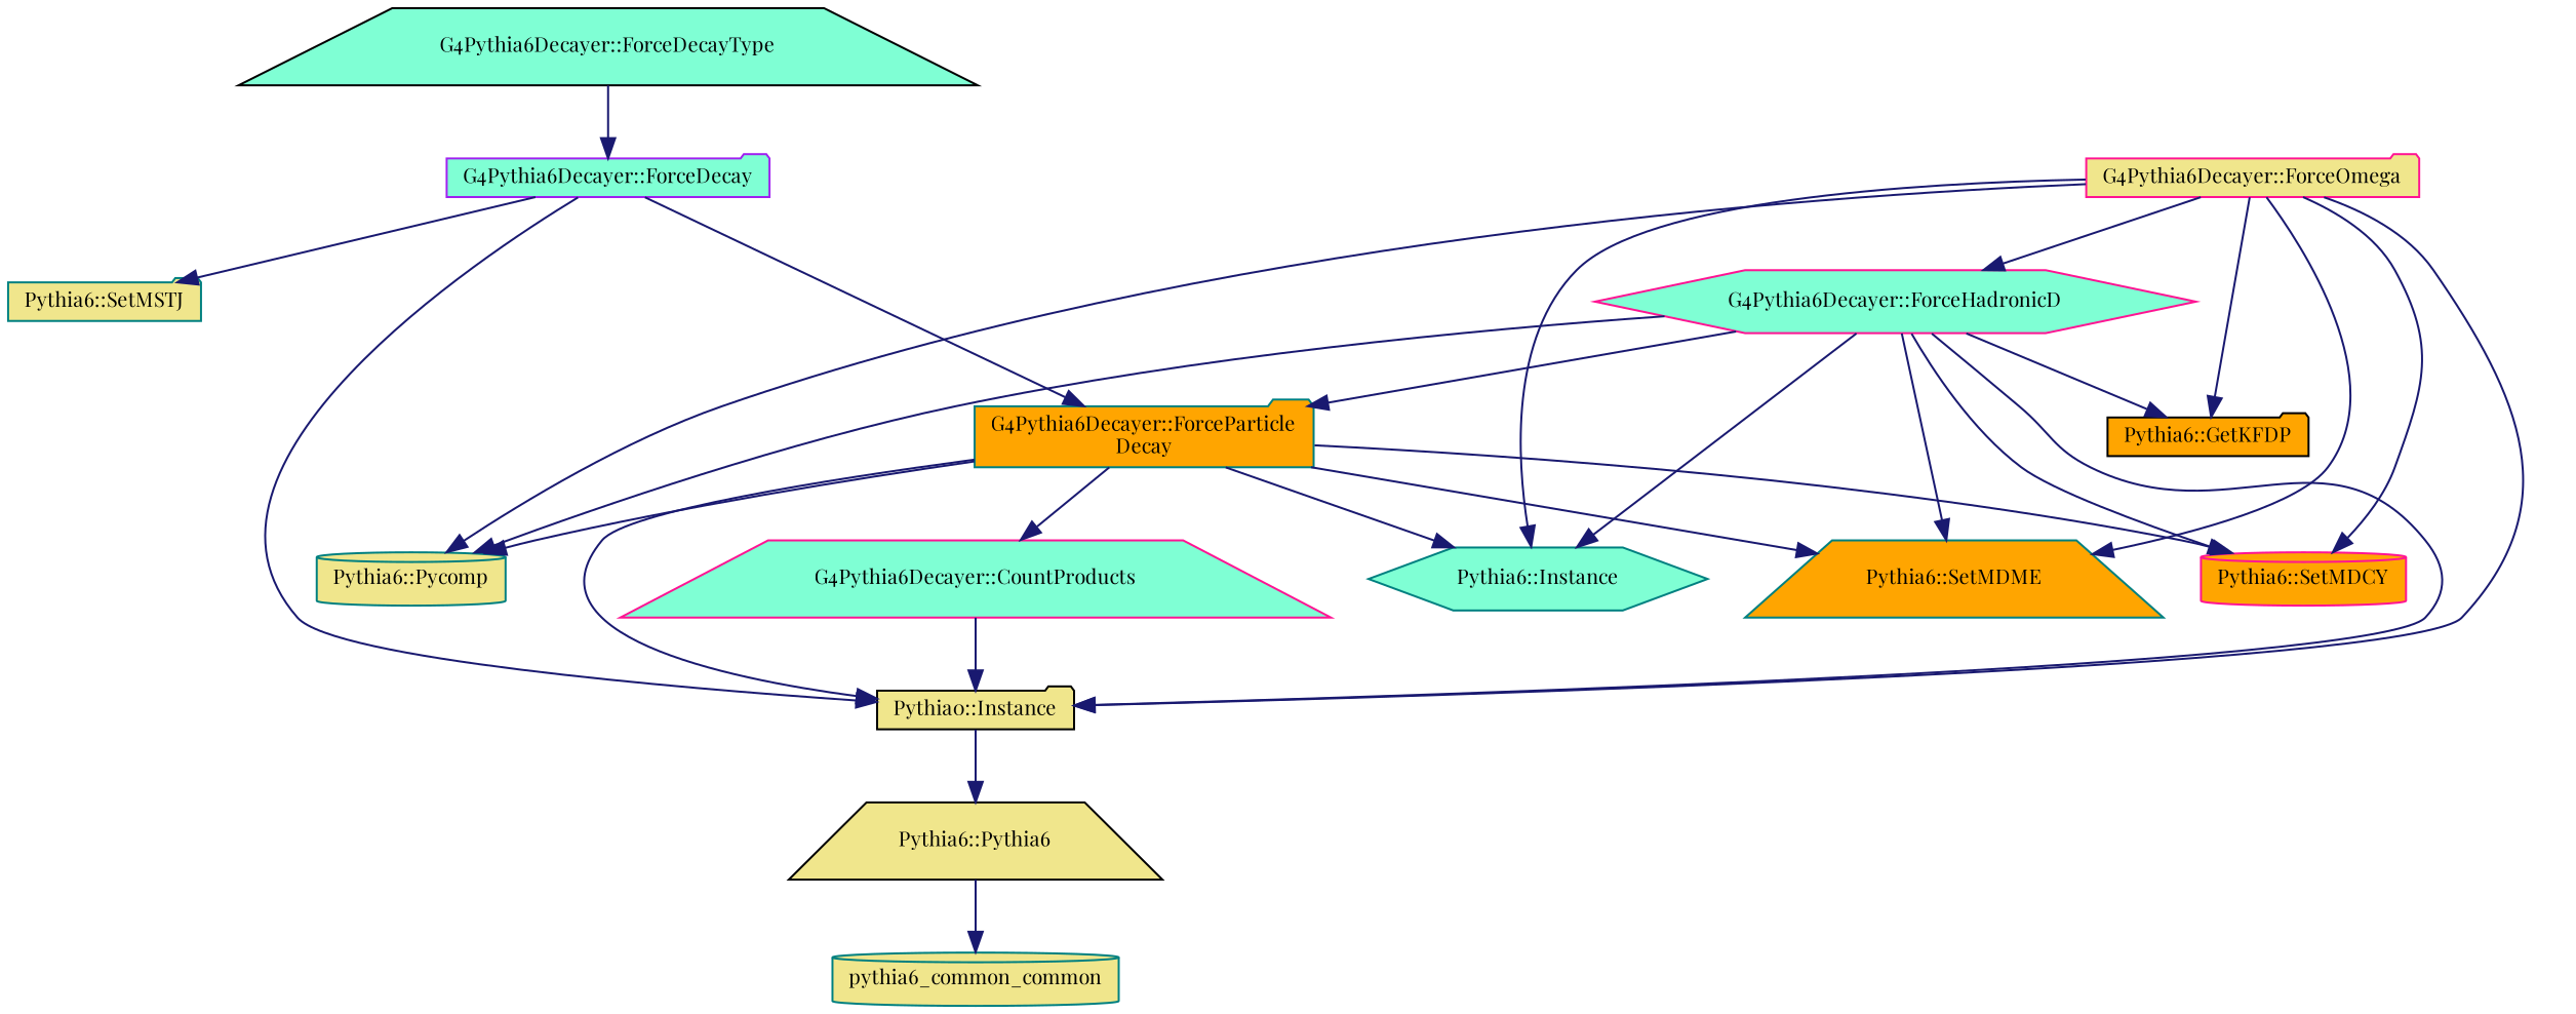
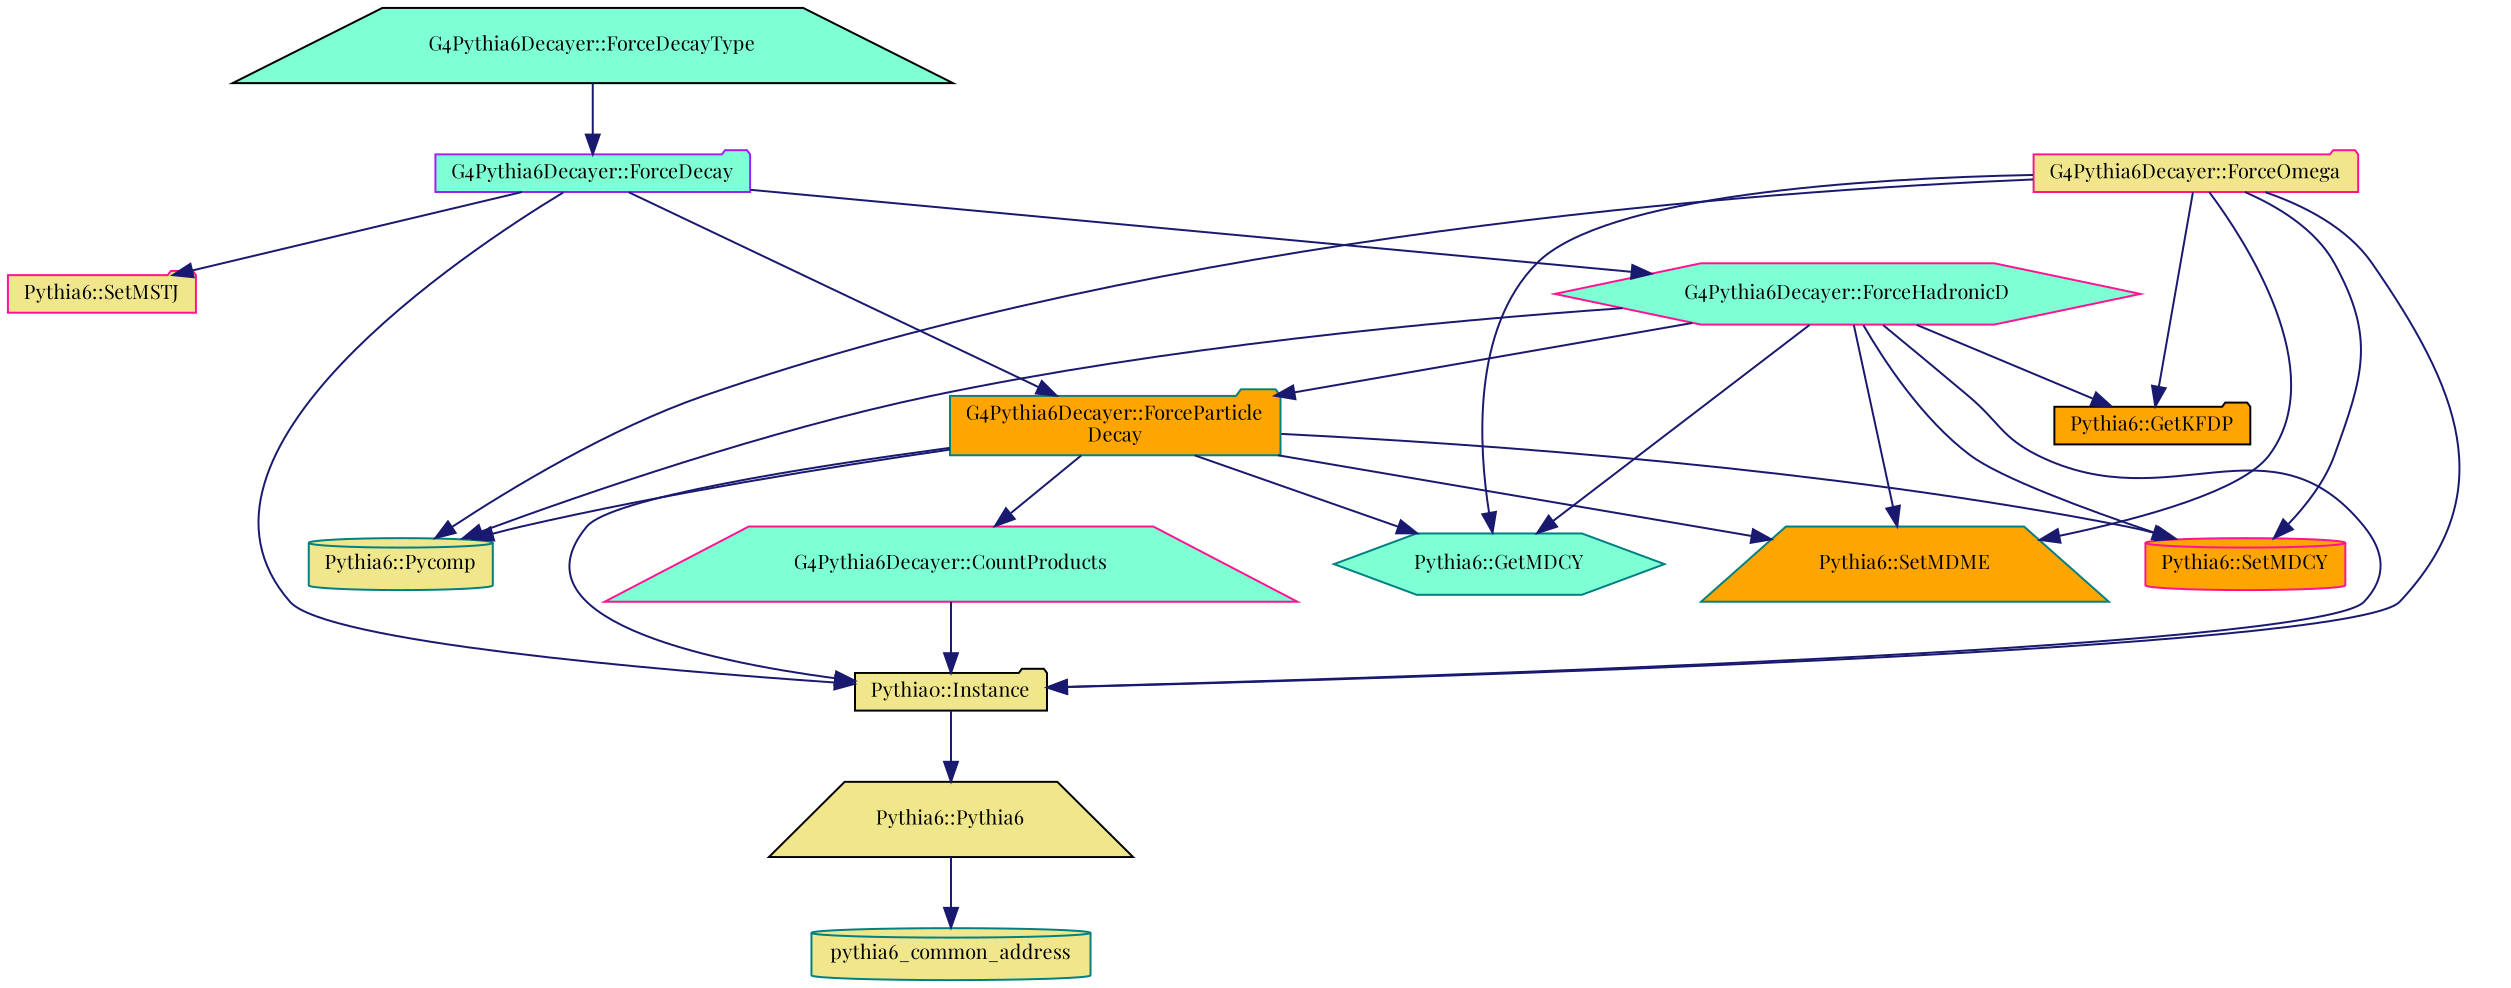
  digraph {
    fontname="Playfair Display"
    rankdir=TB
    node [color=teal fillcolor=khaki fontname="Playfair Display" fontsize=10 shape=folder style=filled]
    edge [color=midnightblue fontname="Playfair Display" fontsize=10 labelfontname=FreeSans labelfontsize=10 style=solid]
    n1 [color=black fillcolor=aquamarine fontcolor=black height=0.2 label="G4Pythia6Decayer::ForceDecayType" shape=trapezium width=0.4]
    n2 [color=purple fillcolor=aquamarine height=0.2 label="G4Pythia6Decayer::ForceDecay" width=0.4]
    n3 [color=deeppink fillcolor=aquamarine height=0.2 label="G4Pythia6Decayer::ForceHadronicD" shape=hexagon width=0.4]
    n4 [fillcolor=orange height=0.2 label="G4Pythia6Decayer::ForceParticle\lDecay" width=0.4]
    n5 [color=black height=0.2 label="Pythia0::Instance" width=0.4]
-   n6 [height=0.2 label="Pythia6::SetMSTJ" width=0.4]
+   n6 [color=deeppink height=0.2 label="Pythia6::SetMSTJ" width=0.4]
    n7 [height=0.2 label="Pythia6::Pycomp" shape=cylinder width=0.4]
    n8 [color=deeppink fillcolor=orange height=0.2 label="Pythia6::SetMDCY" shape=cylinder width=0.4]
-   n9 [fillcolor=aquamarine height=0.2 label="Pythia6::Instance" shape=hexagon width=0.4]
+   n9 [fillcolor=aquamarine height=0.2 label="Pythia6::GetMDCY" shape=hexagon width=0.4]
    n10 [fillcolor=orange height=0.2 label="Pythia6::SetMDME" shape=trapezium width=0.4]
    n11 [color=black fillcolor=orange height=0.2 label="Pythia6::GetKFDP" width=0.4]
    n12 [color=deeppink fillcolor=aquamarine height=0.2 label="G4Pythia6Decayer::CountProducts" shape=trapezium width=0.4]
    n13 [color=black height=0.2 label="Pythia6::Pythia6" shape=trapezium width=0.4]
    n14 [color=deeppink height=0.2 label="G4Pythia6Decayer::ForceOmega" width=0.4]
-   n15 [height=0.2 label=pythia6_common_common shape=cylinder width=0.4]
+   n15 [height=0.2 label=pythia6_common_address shape=cylinder width=0.4]
    n1 -> n2
-   n14 -> n3
+   n2 -> n3
    n2 -> n4
    n2 -> n5
    n2 -> n6
    n3 -> n4
    n3 -> n5
    n3 -> n7
    n3 -> n8
    n3 -> n9
    n3 -> n10
    n3 -> n11
    n4 -> n5
    n4 -> n7
    n4 -> n8
    n4 -> n9
    n4 -> n10
    n4 -> n12
    n5 -> n13
    n12 -> n5
    n13 -> n15
    n14 -> n5
    n14 -> n7
    n14 -> n8
    n14 -> n9
    n14 -> n10
    n14 -> n11
  }
